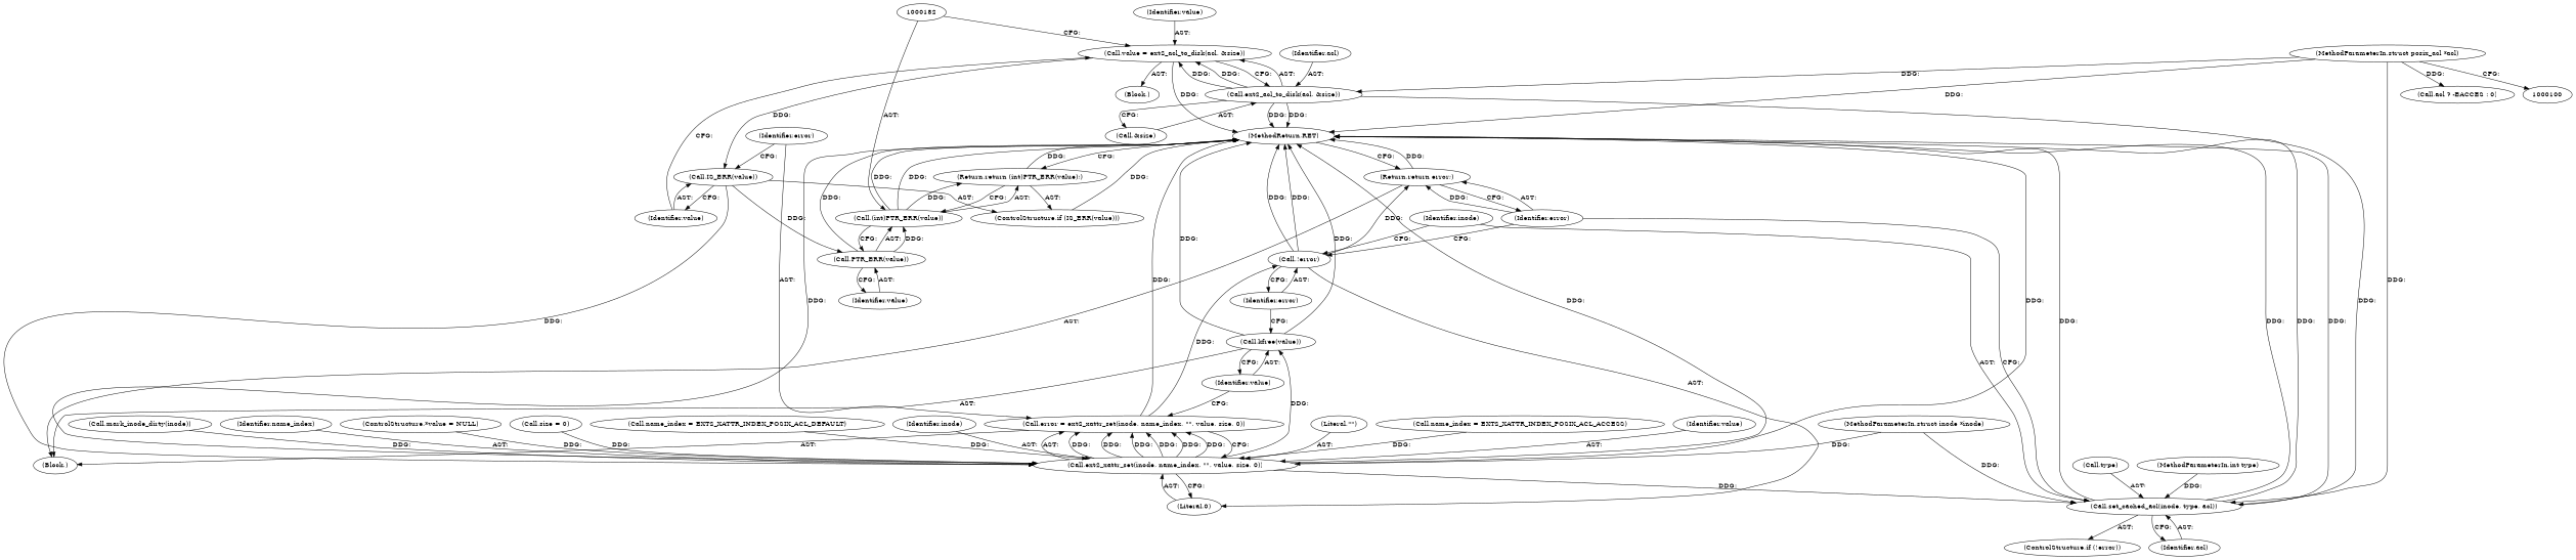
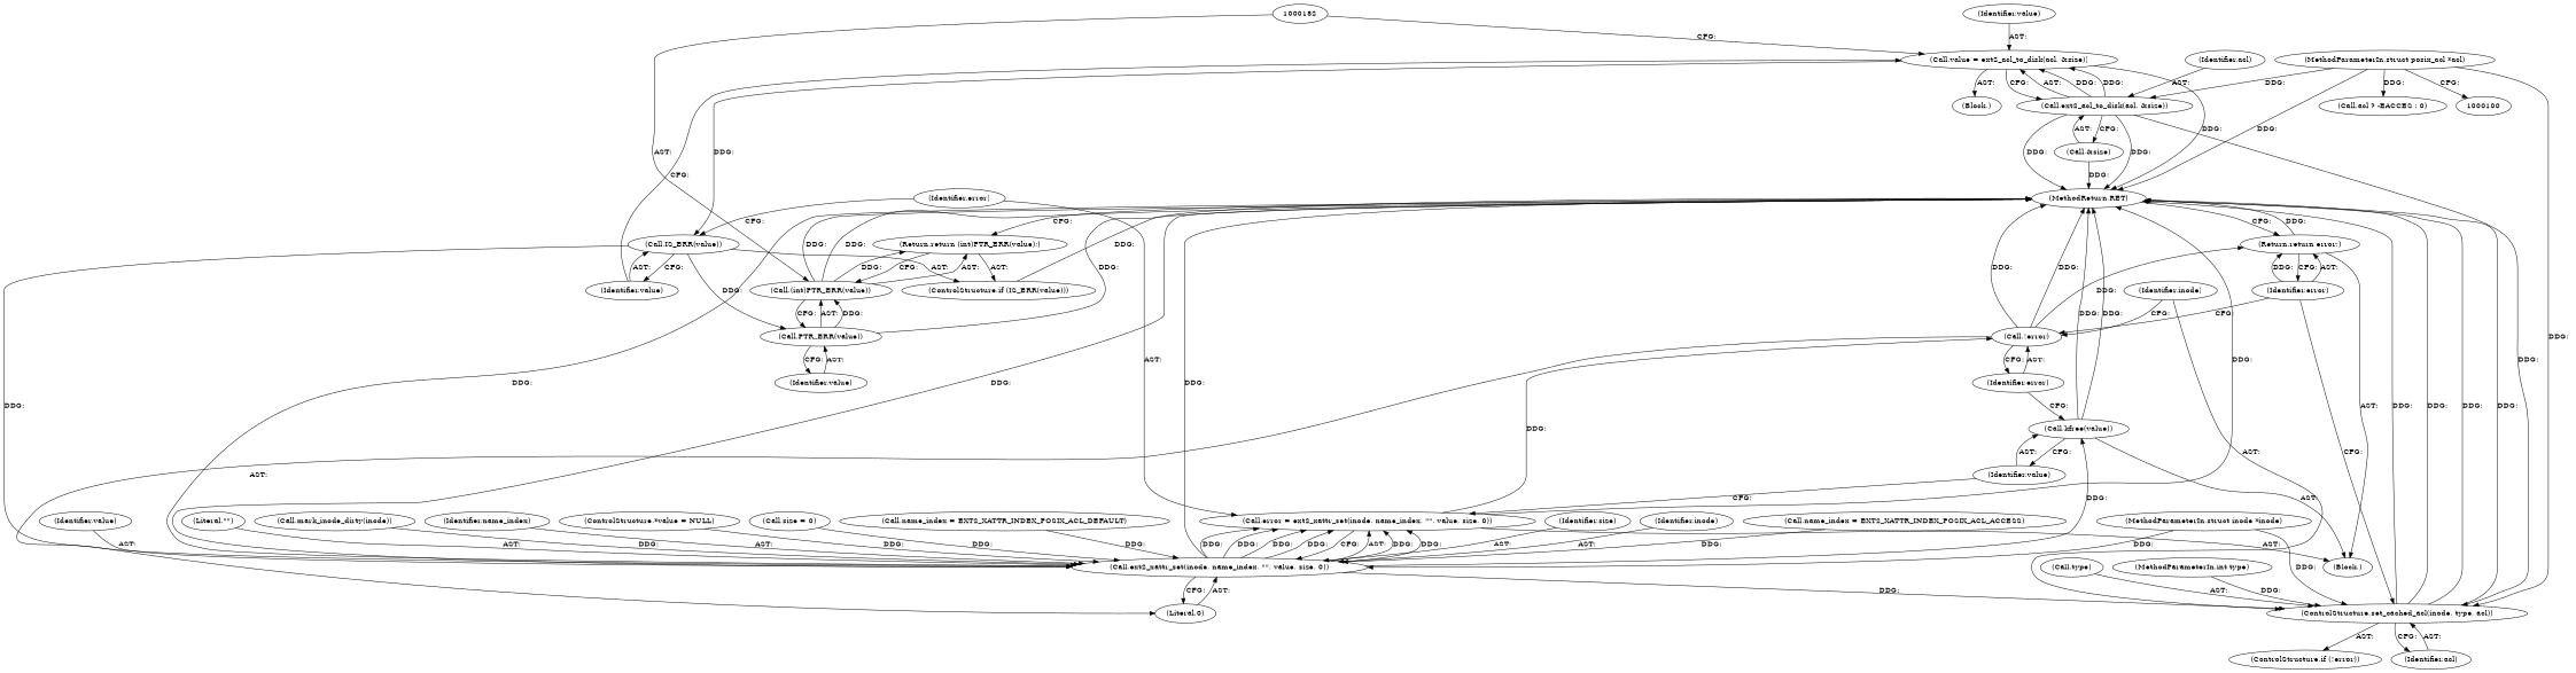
  digraph {
    n1 [label="(Call,value = ext2_acl_to_disk(acl, &size))"]
    n2 [label="(Call,ext2_acl_to_disk(acl, &size))"]
    n3 [label="(Call,IS_ERR(value))"]
    n4 [label="(MethodReturn,RET)"]
    n5 [label="(Block,)"]
-   n6 [label="(Call,set_cached_acl(inode, type, acl))"]
+   n6 [label="(ControlStructure,set_cached_acl(inode, type, acl))"]
    n7 [label="(Call,&size)"]
    n8 [label="(Call,PTR_ERR(value))"]
    n9 [label="(Call,ext2_xattr_set(inode, name_index, \"\", value, size, 0))"]
    n10 [label="(ControlStructure,if (IS_ERR(value)))"]
    n11 [label="(Identifier,value)"]
    n12 [label="(Return,return (int)PTR_ERR(value);)"]
    n13 [label="(Return,return error;)"]
    n14 [label="(ControlStructure,if (!error))"]
    n15 [label="(Identifier,acl)"]
    n16 [label="(MethodParameterIn,struct posix_acl *acl)"]
    n17 [label="(Call,acl ? -EACCES : 0)"]
    1000100
    n19 [label="(Call,(int)PTR_ERR(value))"]
    n20 [label="(Identifier,value)"]
    n21 [label="(Call,error = ext2_xattr_set(inode, name_index, \"\", value, size, 0))"]
    n22 [label="(Call,kfree(value))"]
    n23 [label="(Literal,0)"]
    n24 [label="(Call,!error)"]
    n25 [label="(Block,)"]
    n26 [label="(Identifier,value)"]
    n27 [label="(Identifier,error)"]
    n28 [label="(Identifier,error)"]
    n29 [label="(Literal,\"\")"]
+   n30 [label="(Identifier,size)"]
    n31 [label="(Identifier,inode)"]
    n32 [label="(Identifier,error)"]
    n33 [label="(Identifier,acl)"]
    n34 [label="(Call,name_index = EXT2_XATTR_INDEX_POSIX_ACL_ACCESS)"]
    n35 [label="(Identifier,value)"]
    n36 [label="(Call,mark_inode_dirty(inode))"]
    n37 [label="(Call,type)"]
    n38 [label="(Identifier,name_index)"]
    n39 [label="(ControlStructure,*value = NULL)"]
    n40 [label="(MethodParameterIn,int type)"]
    n41 [label="(Call,size = 0)"]
    n42 [label="(MethodParameterIn,struct inode *inode)"]
    n43 [label="(Call,name_index = EXT2_XATTR_INDEX_POSIX_ACL_DEFAULT)"]
    n44 [label="(Identifier,inode)"]
    n45 [label="(Identifier,value)"]
    1000182
    n1 -> n2 [label="CFG: "]
    n1 -> n3 [label="DDG: "]
    n1 -> n4 [label="DDG: "]
    n1 -> n5 [label="AST: "]
    n2 -> n1 [label="AST: "]
    n2 -> n1 [label="DDG: "]
    n2 -> n1 [label="DDG: "]
    n2 -> n4 [label="DDG: "]
    n2 -> n4 [label="DDG: "]
    n2 -> n6 [label="DDG: "]
    n2 -> n7 [label="CFG: "]
    n3 -> n8 [label="DDG: "]
    n3 -> n9 [label="DDG: "]
    n3 -> n10 [label="AST: "]
    n3 -> n11 [label="CFG: "]
    n4 -> n12 [label="CFG: "]
    n4 -> n13 [label="CFG: "]
    n6 -> n4 [label="DDG: "]
    n6 -> n4 [label="DDG: "]
    n6 -> n4 [label="DDG: "]
    n6 -> n4 [label="DDG: "]
    n6 -> n14 [label="AST: "]
    n6 -> n15 [label="CFG: "]
    n7 -> n2 [label="AST: "]
    n8 -> n4 [label="DDG: "]
    n8 -> n19 [label="AST: "]
    n8 -> n19 [label="DDG: "]
    n8 -> n20 [label="CFG: "]
    n9 -> n4 [label="DDG: "]
    n9 -> n4 [label="DDG: "]
    n9 -> n4 [label="DDG: "]
    n9 -> n6 [label="DDG: "]
    n9 -> n21 [label="AST: "]
    n9 -> n21 [label="DDG: "]
    n9 -> n21 [label="DDG: "]
    n9 -> n21 [label="DDG: "]
    n9 -> n21 [label="DDG: "]
    n9 -> n21 [label="DDG: "]
    n9 -> n21 [label="DDG: "]
    n9 -> n22 [label="DDG: "]
    n9 -> n23 [label="CFG: "]
    n10 -> n4 [label="DDG: "]
    n11 -> n1 [label="CFG: "]
    n11 -> n3 [label="AST: "]
-   n12 -> n4 [label="DDG: "]
+   n7 -> n4 [label="DDG: "]
    n12 -> n10 [label="AST: "]
    n12 -> n19 [label="CFG: "]
    n13 -> n4 [label="DDG: "]
    n13 -> n25 [label="AST: "]
    n13 -> n28 [label="CFG: "]
    n15 -> n6 [label="AST: "]
    n16 -> n2 [label="DDG: "]
    n16 -> n4 [label="DDG: "]
    n16 -> n6 [label="DDG: "]
    n16 -> n17 [label="DDG: "]
    n16 -> 1000100 [label="CFG: "]
    n19 -> n4 [label="DDG: "]
    n19 -> n4 [label="DDG: "]
    n19 -> n8 [label="CFG: "]
    n19 -> n12 [label="AST: "]
    n19 -> n12 [label="DDG: "]
    n20 -> n8 [label="AST: "]
    n21 -> n4 [label="DDG: "]
    n21 -> n9 [label="CFG: "]
    n21 -> n24 [label="DDG: "]
    n21 -> n25 [label="AST: "]
    n22 -> n4 [label="DDG: "]
    n22 -> n4 [label="DDG: "]
    n22 -> n25 [label="AST: "]
    n22 -> n26 [label="CFG: "]
    n23 -> n9 [label="AST: "]
    n24 -> n4 [label="DDG: "]
    n24 -> n4 [label="DDG: "]
    n24 -> n13 [label="DDG: "]
    n24 -> n23 [label="AST: "]
    n24 -> n27 [label="CFG: "]
    n26 -> n21 [label="CFG: "]
    n26 -> n22 [label="AST: "]
    n27 -> n22 [label="CFG: "]
    n27 -> n24 [label="AST: "]
    n28 -> n6 [label="CFG: "]
    n28 -> n13 [label="AST: "]
    n28 -> n13 [label="DDG: "]
    n28 -> n24 [label="CFG: "]
    n29 -> n9 [label="AST: "]
+   n30 -> n9 [label="AST: "]
    n31 -> n6 [label="AST: "]
    n31 -> n24 [label="CFG: "]
    n32 -> n3 [label="CFG: "]
    n32 -> n21 [label="AST: "]
    n33 -> n2 [label="AST: "]
    n34 -> n9 [label="DDG: "]
    n35 -> n9 [label="AST: "]
    n36 -> n9 [label="DDG: "]
    n37 -> n6 [label="AST: "]
    n38 -> n9 [label="AST: "]
    n39 -> n9 [label="DDG: "]
    n40 -> n6 [label="DDG: "]
    n41 -> n9 [label="DDG: "]
    n42 -> n6 [label="DDG: "]
    n42 -> n9 [label="DDG: "]
    n43 -> n9 [label="DDG: "]
    n44 -> n9 [label="AST: "]
    n45 -> n1 [label="AST: "]
    1000182 -> n1 [label="CFG: "]
    1000182 -> n19 [label="AST: "]
  }
